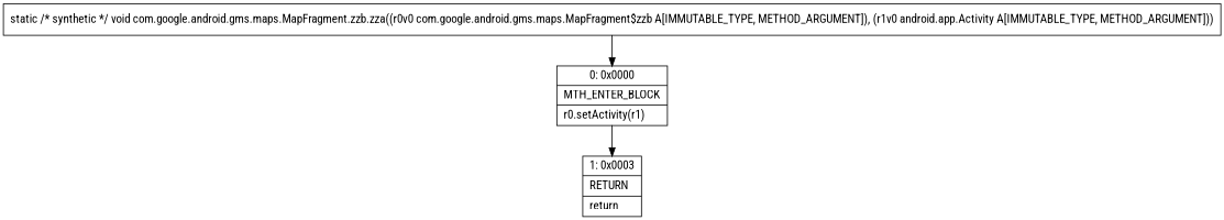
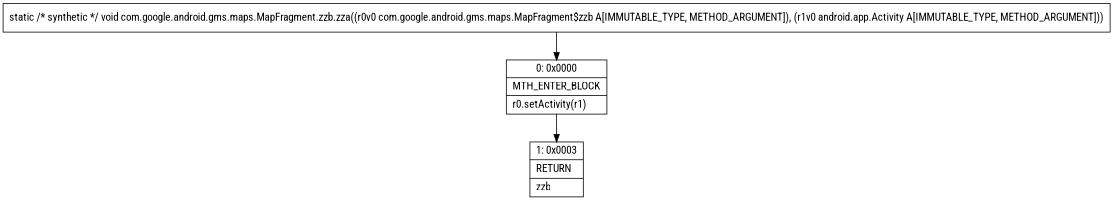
  digraph {
    fontname="Roboto Condensed"
    node [shape=record fontname="Roboto Condensed"]
    edge [fontname="Roboto Condensed"]
    n1 [label="{0\:\ 0x0000|MTH_ENTER_BLOCK\l|r0.setActivity(r1)\l}"]
-   n2 [label="{1\:\ 0x0003|RETURN\l|return\l}"]
+   n2 [label="{1\:\ 0x0003|RETURN\l|zzb\l}"]
    n3 [label="{static \/* synthetic *\/ void com.google.android.gms.maps.MapFragment.zzb.zza((r0v0 com.google.android.gms.maps.MapFragment$zzb A[IMMUTABLE_TYPE, METHOD_ARGUMENT]), (r1v0 android.app.Activity A[IMMUTABLE_TYPE, METHOD_ARGUMENT])) }"]
    n1 -> n2
    n3 -> n1
  }
